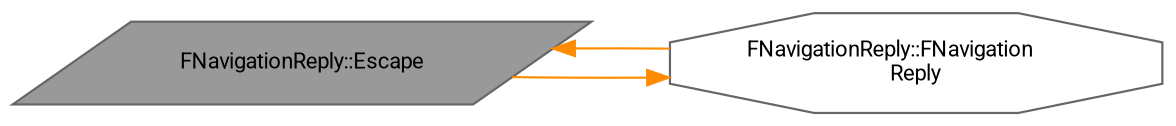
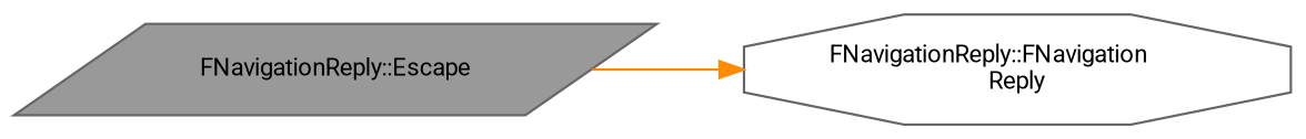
  digraph {
    rankdir=LR
    fontname=Roboto
    node [fontname=Roboto fontsize=10 style=filled]
    edge [color=darkorange fontname=Roboto fontsize=10 labelfontname=Helvetica labelfontsize=10 style=solid]
    n1 [color=gray40 fillcolor=grey60 fontcolor=black height=0.2 label="FNavigationReply::Escape" shape=parallelogram width=0.4]
    n2 [color=grey40 fillcolor=white height=0.2 label="FNavigationReply::FNavigation\lReply" shape=octagon width=0.4]
    n1 -> n2
-   n2 -> n1
  }
